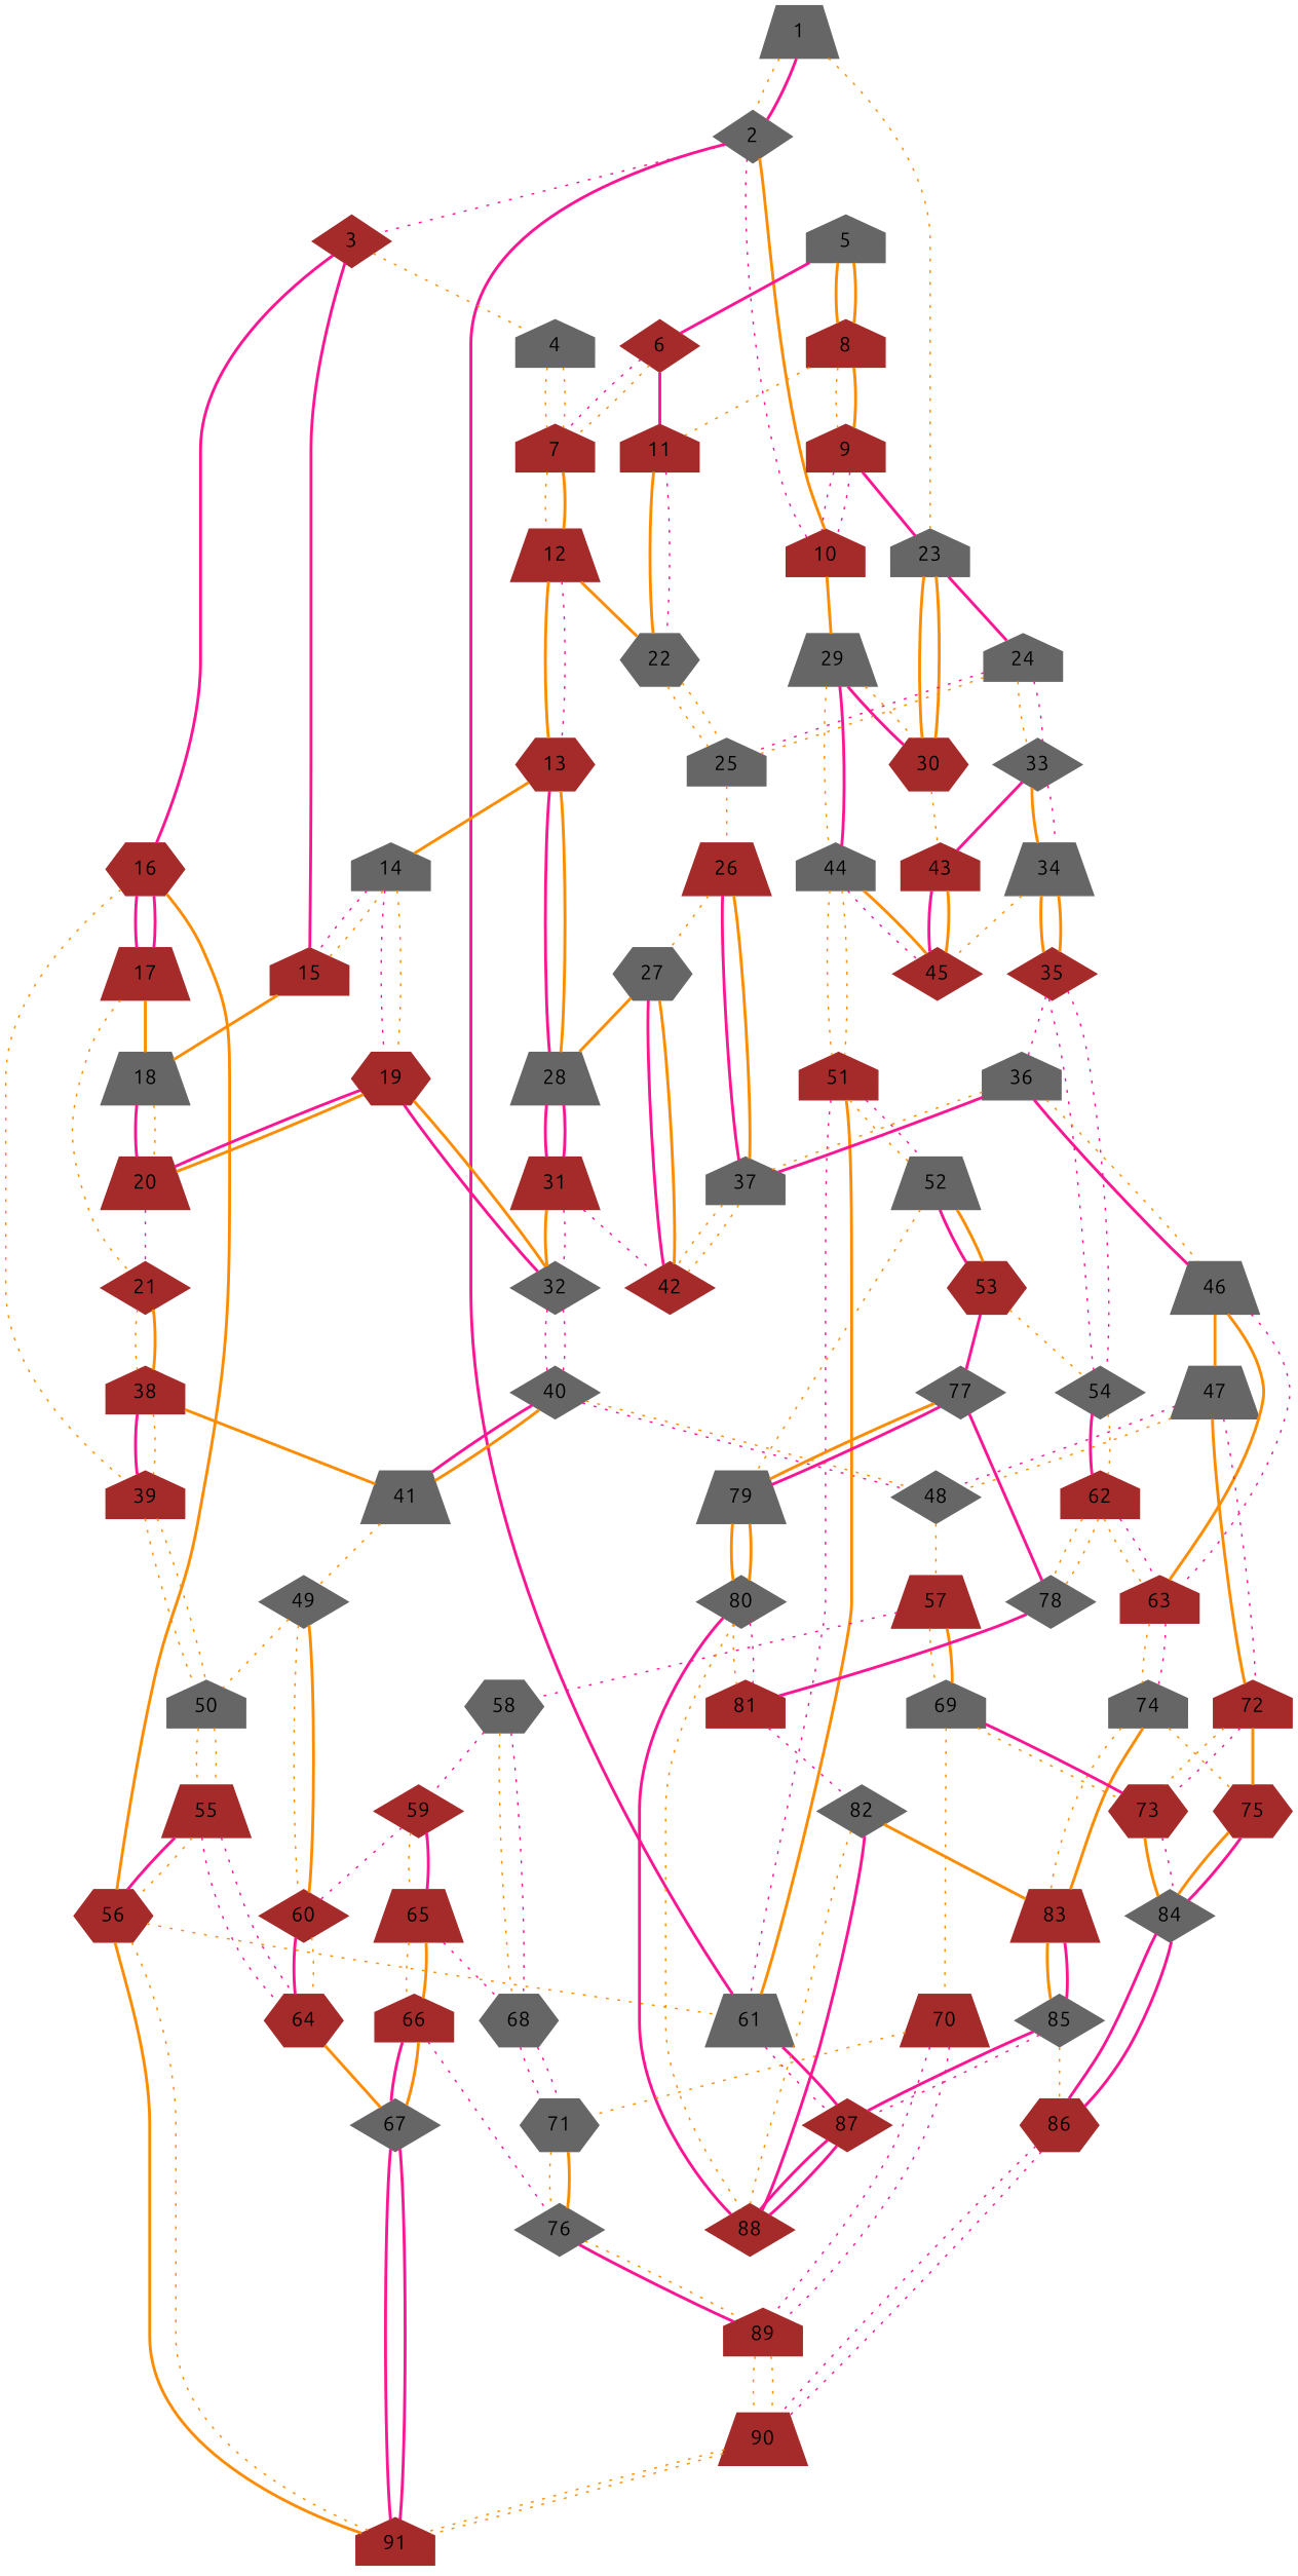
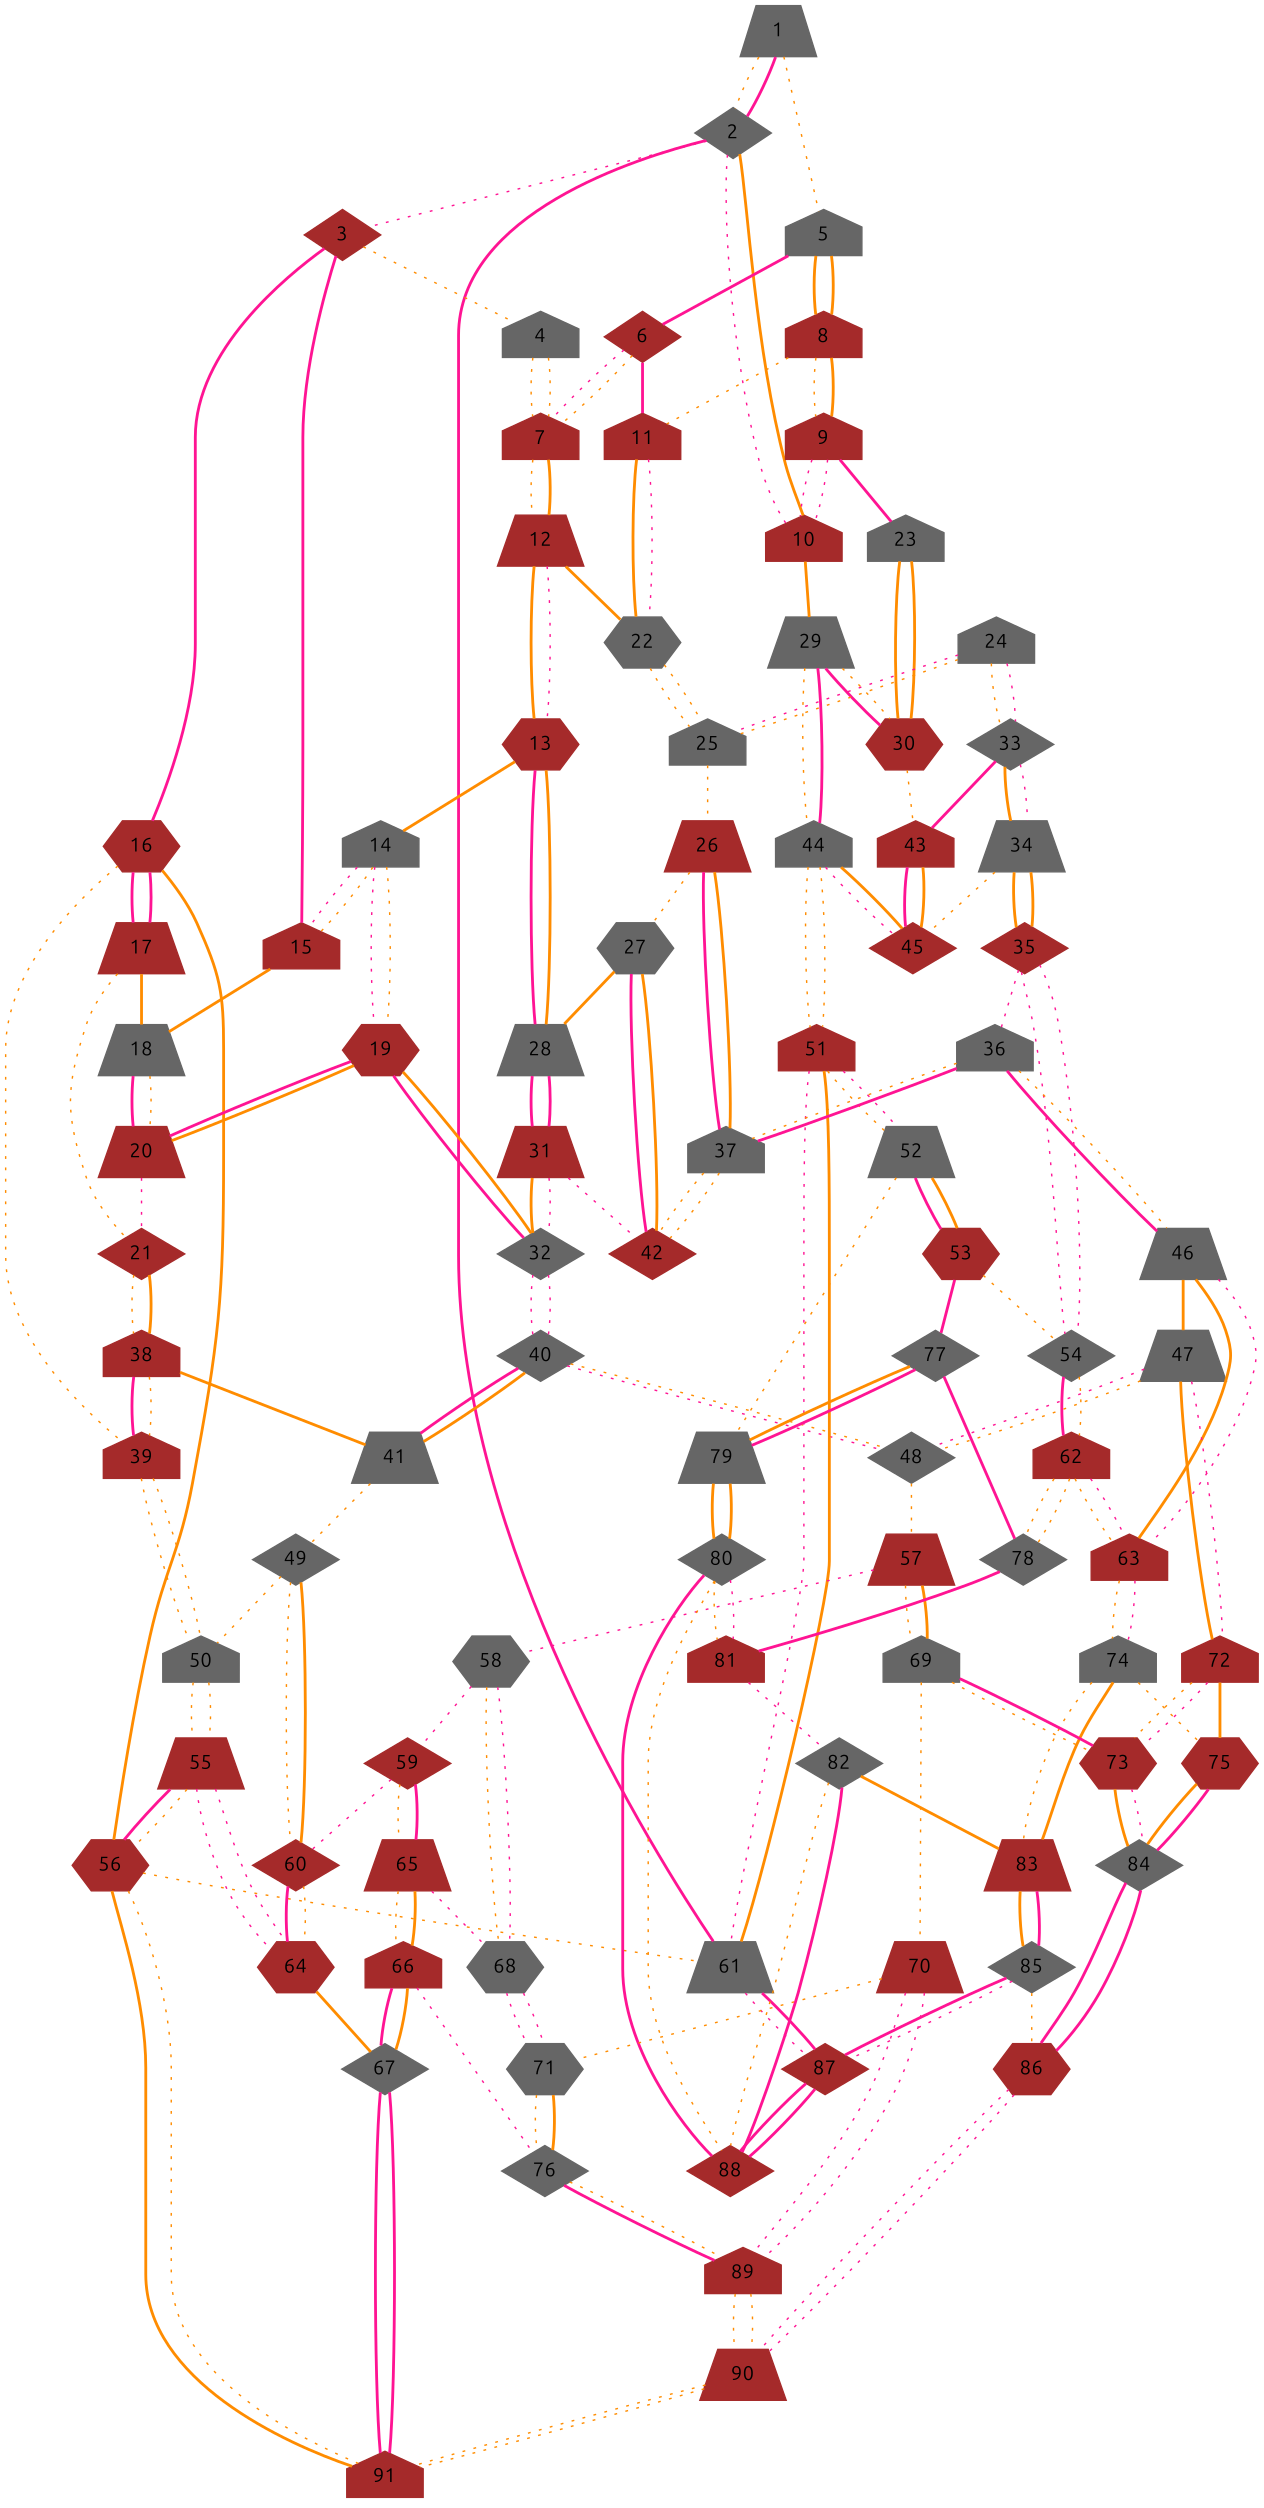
  graph {
    fontname=Ubuntu
    node [color=brown fontname=Ubuntu shape=house style=filled]
    edge [color=darkorange fontname=Ubuntu style=dotted]
    1 [color=gray40 shape=trapezium]
    2 [color=gray40 shape=diamond]
    5 [color=gray40]
    3 [shape=diamond]
    10
    61 [color=gray40 shape=trapezium]
    6 [shape=diamond]
    8
    4 [color=gray40]
    15
    16 [shape=hexagon]
    29 [color=gray40 shape=trapezium]
    87 [shape=diamond]
    7
    18 [color=gray40 shape=trapezium]
    17 [shape=trapezium]
    39
    56 [shape=hexagon]
    12 [shape=trapezium]
    11
    9
    22 [color=gray40 shape=hexagon]
    13 [shape=hexagon]
    23 [color=gray40]
    24 [color=gray40]
    30 [shape=hexagon]
    44 [color=gray40]
    25 [color=gray40]
    14 [color=gray40]
    28 [color=gray40 shape=trapezium]
    19 [shape=hexagon]
    31 [shape=trapezium]
    20 [shape=trapezium]
    32 [color=gray40 shape=diamond]
    21 [shape=diamond]
    50 [color=gray40]
    91
    38
    40 [color=gray40 shape=diamond]
    41 [color=gray40 shape=trapezium]
    26 [shape=trapezium]
    33 [color=gray40 shape=diamond]
    43
    34 [color=gray40 shape=trapezium]
    27 [color=gray40 shape=hexagon]
    37 [color=gray40]
    42 [shape=diamond]
    45 [shape=diamond]
    51
    48 [color=gray40 shape=diamond]
    35 [shape=diamond]
    36 [color=gray40]
    54 [color=gray40 shape=diamond]
    46 [color=gray40 shape=trapezium]
    62
    47 [color=gray40 shape=trapezium]
    63
    49 [color=gray40 shape=diamond]
    55 [shape=trapezium]
    57 [shape=trapezium]
    60 [shape=diamond]
    52 [color=gray40 shape=trapezium]
    72
    74 [color=gray40]
    73 [shape=hexagon]
    75 [shape=hexagon]
    58 [color=gray40 shape=hexagon]
    69 [color=gray40]
    64 [shape=hexagon]
    53 [shape=hexagon]
    79 [color=gray40 shape=trapezium]
    77 [color=gray40 shape=diamond]
    80 [color=gray40 shape=diamond]
    78 [color=gray40 shape=diamond]
    67 [color=gray40 shape=diamond]
    59 [shape=diamond]
    68 [color=gray40 shape=hexagon]
    70 [shape=trapezium]
    65 [shape=trapezium]
    71 [color=gray40 shape=hexagon]
    66
    88 [shape=diamond]
    81
    83 [shape=trapezium]
    76 [color=gray40 shape=diamond]
    89
    84 [color=gray40 shape=diamond]
    90 [shape=trapezium]
    86 [shape=hexagon]
    85 [color=gray40 shape=diamond]
    82 [color=gray40 shape=diamond]
    1 -- 2
    1 -- 2 [color=deeppink style=bold]
-   1 -- 23
+   1 -- 5
    2 -- 3 [color=deeppink]
    2 -- 10 [color=deeppink]
    2 -- 10 [style=bold]
    2 -- 61 [color=deeppink style=bold]
    5 -- 6 [color=deeppink style=bold]
    5 -- 8 [style=bold]
    5 -- 8 [style=bold]
    3 -- 4
    3 -- 15 [color=deeppink style=bold]
    3 -- 16 [color=deeppink style=bold]
    10 -- 29 [style=bold]
    61 -- 87 [color=deeppink]
    61 -- 87 [color=deeppink style=bold]
    6 -- 7 [color=deeppink]
    6 -- 7
    6 -- 11 [color=deeppink style=bold]
    8 -- 11
    8 -- 9
    8 -- 9 [style=bold]
    4 -- 7
    4 -- 7
    15 -- 18 [style=bold]
    16 -- 17 [color=deeppink style=bold]
    16 -- 17 [color=deeppink style=bold]
    16 -- 39
    16 -- 56 [style=bold]
    29 -- 30 [color=deeppink style=bold]
    29 -- 30
    29 -- 44
    29 -- 44 [color=deeppink style=bold]
    87 -- 88 [color=deeppink style=bold]
    87 -- 88 [color=deeppink style=bold]
    7 -- 12
    7 -- 12 [style=bold]
    18 -- 20 [color=deeppink style=bold]
    18 -- 20
    17 -- 18 [style=bold]
    17 -- 21
    39 -- 50
    39 -- 50
    56 -- 61
    56 -- 91 [style=bold]
    56 -- 91
    12 -- 22 [style=bold]
    12 -- 13 [style=bold]
    12 -- 13 [color=deeppink]
    11 -- 22 [style=bold]
    11 -- 22 [color=deeppink]
    9 -- 10 [color=deeppink]
    9 -- 10 [color=deeppink]
    9 -- 23 [color=deeppink style=bold]
    22 -- 25
    22 -- 25
    13 -- 14 [style=bold]
    13 -- 28 [color=deeppink style=bold]
    13 -- 28 [style=bold]
-   23 -- 24 [color=deeppink style=bold]
    23 -- 30 [style=bold]
    23 -- 30 [style=bold]
    24 -- 25 [color=deeppink]
    24 -- 25
    24 -- 33
    24 -- 33 [color=deeppink]
    30 -- 43
    44 -- 45 [color=deeppink]
    44 -- 45 [style=bold]
    44 -- 51
    44 -- 51
    25 -- 26
    14 -- 15 [color=deeppink]
    14 -- 15
    14 -- 19 [color=deeppink]
    14 -- 19
    28 -- 31 [color=deeppink style=bold]
    28 -- 31 [color=deeppink style=bold]
    19 -- 20 [color=deeppink style=bold]
    19 -- 20 [style=bold]
    19 -- 32 [color=deeppink style=bold]
    19 -- 32 [style=bold]
    31 -- 32 [style=bold]
    31 -- 32 [color=deeppink]
    31 -- 42 [color=deeppink]
    20 -- 21 [color=deeppink]
    32 -- 40 [color=deeppink]
    32 -- 40 [color=deeppink]
    21 -- 38
    21 -- 38 [style=bold]
    50 -- 55
    50 -- 55
    38 -- 39 [color=deeppink style=bold]
    38 -- 39
    38 -- 41 [style=bold]
    40 -- 41 [color=deeppink style=bold]
    40 -- 41 [style=bold]
    40 -- 48 [color=deeppink]
    40 -- 48
    41 -- 49
    26 -- 27
    26 -- 37 [color=deeppink style=bold]
    26 -- 37 [style=bold]
    33 -- 43 [color=deeppink style=bold]
    33 -- 34 [style=bold]
    33 -- 34 [color=deeppink]
    43 -- 45 [color=deeppink style=bold]
    43 -- 45 [style=bold]
    34 -- 45
    34 -- 35 [style=bold]
    34 -- 35 [style=bold]
    27 -- 28 [style=bold]
    27 -- 42 [color=deeppink style=bold]
    27 -- 42 [style=bold]
    37 -- 42
    37 -- 42
    51 -- 61 [color=deeppink]
    51 -- 61 [style=bold]
    51 -- 52
    51 -- 52 [color=deeppink]
    48 -- 57
    35 -- 36 [color=deeppink]
    35 -- 54 [color=deeppink]
    35 -- 54 [color=deeppink]
    36 -- 37
    36 -- 37 [color=deeppink style=bold]
    36 -- 46 [color=deeppink style=bold]
    36 -- 46
    54 -- 62 [color=deeppink style=bold]
    54 -- 62
    46 -- 47 [style=bold]
    46 -- 63 [style=bold]
    46 -- 63 [color=deeppink]
    62 -- 63
    62 -- 63 [color=deeppink]
    62 -- 78
    62 -- 78
    47 -- 48 [color=deeppink]
    47 -- 48
    47 -- 72 [style=bold]
    47 -- 72 [color=deeppink]
    63 -- 74
    63 -- 74 [color=deeppink]
    49 -- 50
    49 -- 60
    49 -- 60 [style=bold]
    55 -- 56 [color=deeppink style=bold]
    55 -- 56
    55 -- 64 [color=deeppink]
    55 -- 64 [color=deeppink]
    57 -- 58 [color=deeppink]
    57 -- 69
    57 -- 69 [style=bold]
    60 -- 64 [color=deeppink style=bold]
    60 -- 64
    52 -- 53 [color=deeppink style=bold]
    52 -- 53 [style=bold]
    52 -- 79
    72 -- 73
    72 -- 73 [color=deeppink]
    72 -- 75 [style=bold]
    74 -- 75
    74 -- 83
    74 -- 83 [style=bold]
    73 -- 84 [style=bold]
    73 -- 84 [color=deeppink]
    75 -- 84 [style=bold]
    75 -- 84 [color=deeppink style=bold]
    58 -- 59 [color=deeppink]
    58 -- 68
    58 -- 68 [color=deeppink]
    69 -- 73
    69 -- 73 [color=deeppink style=bold]
    69 -- 70
    64 -- 67 [style=bold]
    53 -- 54
    53 -- 77 [color=deeppink style=bold]
    79 -- 80 [style=bold]
    79 -- 80 [style=bold]
    77 -- 79 [style=bold]
    77 -- 79 [color=deeppink style=bold]
    77 -- 78 [color=deeppink style=bold]
    80 -- 88 [color=deeppink style=bold]
    80 -- 88
    80 -- 81
    80 -- 81 [color=deeppink]
    78 -- 81 [color=deeppink style=bold]
    67 -- 91 [color=deeppink style=bold]
    67 -- 91 [color=deeppink style=bold]
    59 -- 60 [color=deeppink]
    59 -- 65
    59 -- 65 [color=deeppink style=bold]
    68 -- 71 [color=deeppink]
    68 -- 71 [color=deeppink]
    70 -- 71
    70 -- 89 [color=deeppink]
    70 -- 89 [color=deeppink]
    65 -- 68 [color=deeppink]
    65 -- 66
    65 -- 66 [style=bold]
    71 -- 76
    71 -- 76 [style=bold]
    66 -- 67 [color=deeppink style=bold]
    66 -- 67 [style=bold]
    66 -- 76 [color=deeppink]
    81 -- 82 [color=deeppink]
    83 -- 85 [style=bold]
    83 -- 85 [color=deeppink style=bold]
    76 -- 89 [color=deeppink style=bold]
    76 -- 89
    89 -- 90
    89 -- 90
    84 -- 86 [color=deeppink style=bold]
    84 -- 86 [color=deeppink style=bold]
    90 -- 91
    90 -- 91
    86 -- 90 [color=deeppink]
    86 -- 90 [color=deeppink]
    85 -- 87 [color=deeppink style=bold]
    85 -- 87 [color=deeppink]
    85 -- 86
    82 -- 88
    82 -- 88 [color=deeppink style=bold]
    82 -- 83 [style=bold]
  }
